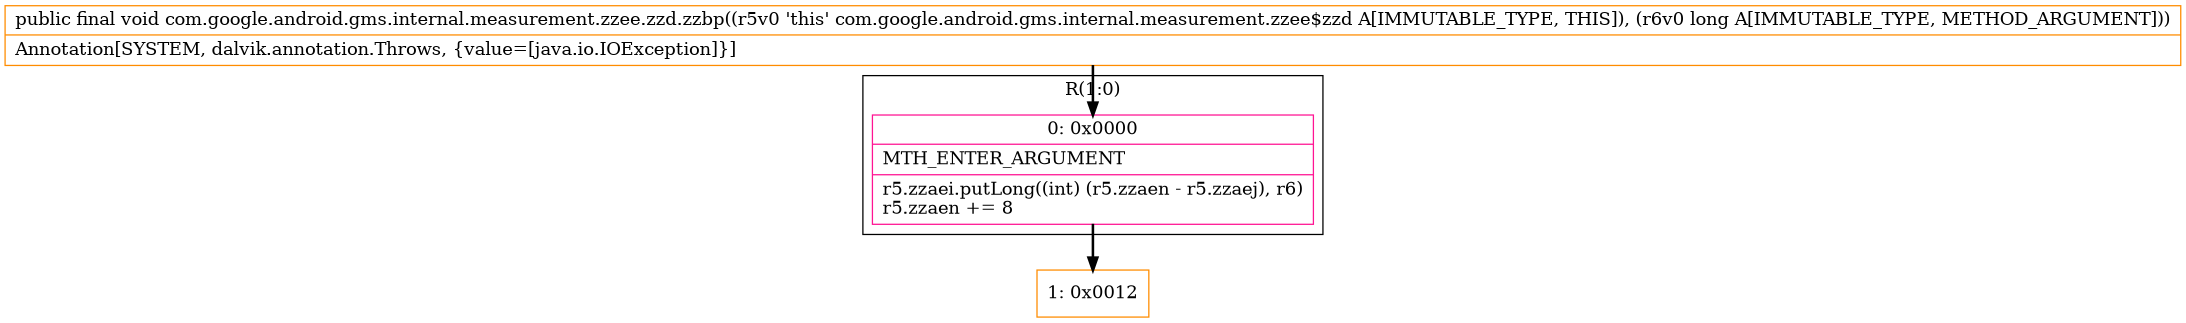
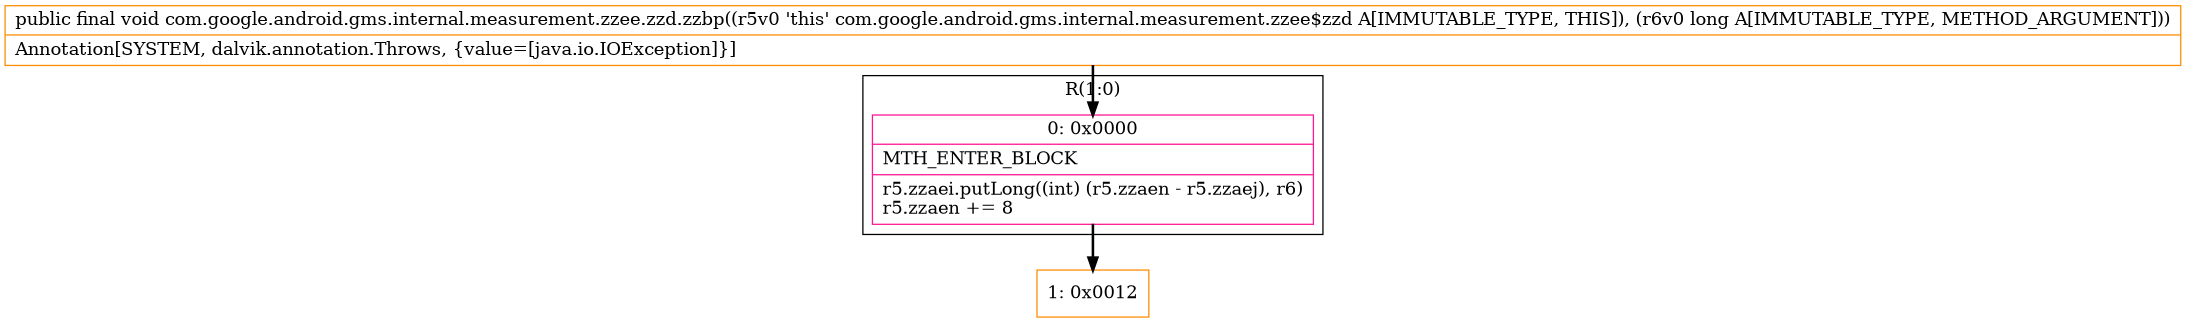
  digraph {
    node [color=darkorange shape=record]
    edge [style=bold]
-   n1 [color=deeppink label="{0\:\ 0x0000|MTH_ENTER_ARGUMENT\l|r5.zzaei.putLong((int) (r5.zzaen \- r5.zzaej), r6)\lr5.zzaen += 8\l}"]
+   n1 [color=deeppink label="{0\:\ 0x0000|MTH_ENTER_BLOCK\l|r5.zzaei.putLong((int) (r5.zzaen \- r5.zzaej), r6)\lr5.zzaen += 8\l}"]
    n2 [label="{1\:\ 0x0012}"]
    n3 [label="{public final void com.google.android.gms.internal.measurement.zzee.zzd.zzbp((r5v0 'this' com.google.android.gms.internal.measurement.zzee$zzd A[IMMUTABLE_TYPE, THIS]), (r6v0 long A[IMMUTABLE_TYPE, METHOD_ARGUMENT]))  | Annotation[SYSTEM, dalvik.annotation.Throws, \{value=[java.io.IOException]\}]\l}"]
    subgraph cluster_1 {
      label="R(1:0)"
      n1
    }
    n1 -> n2
    n3 -> n1
  }
